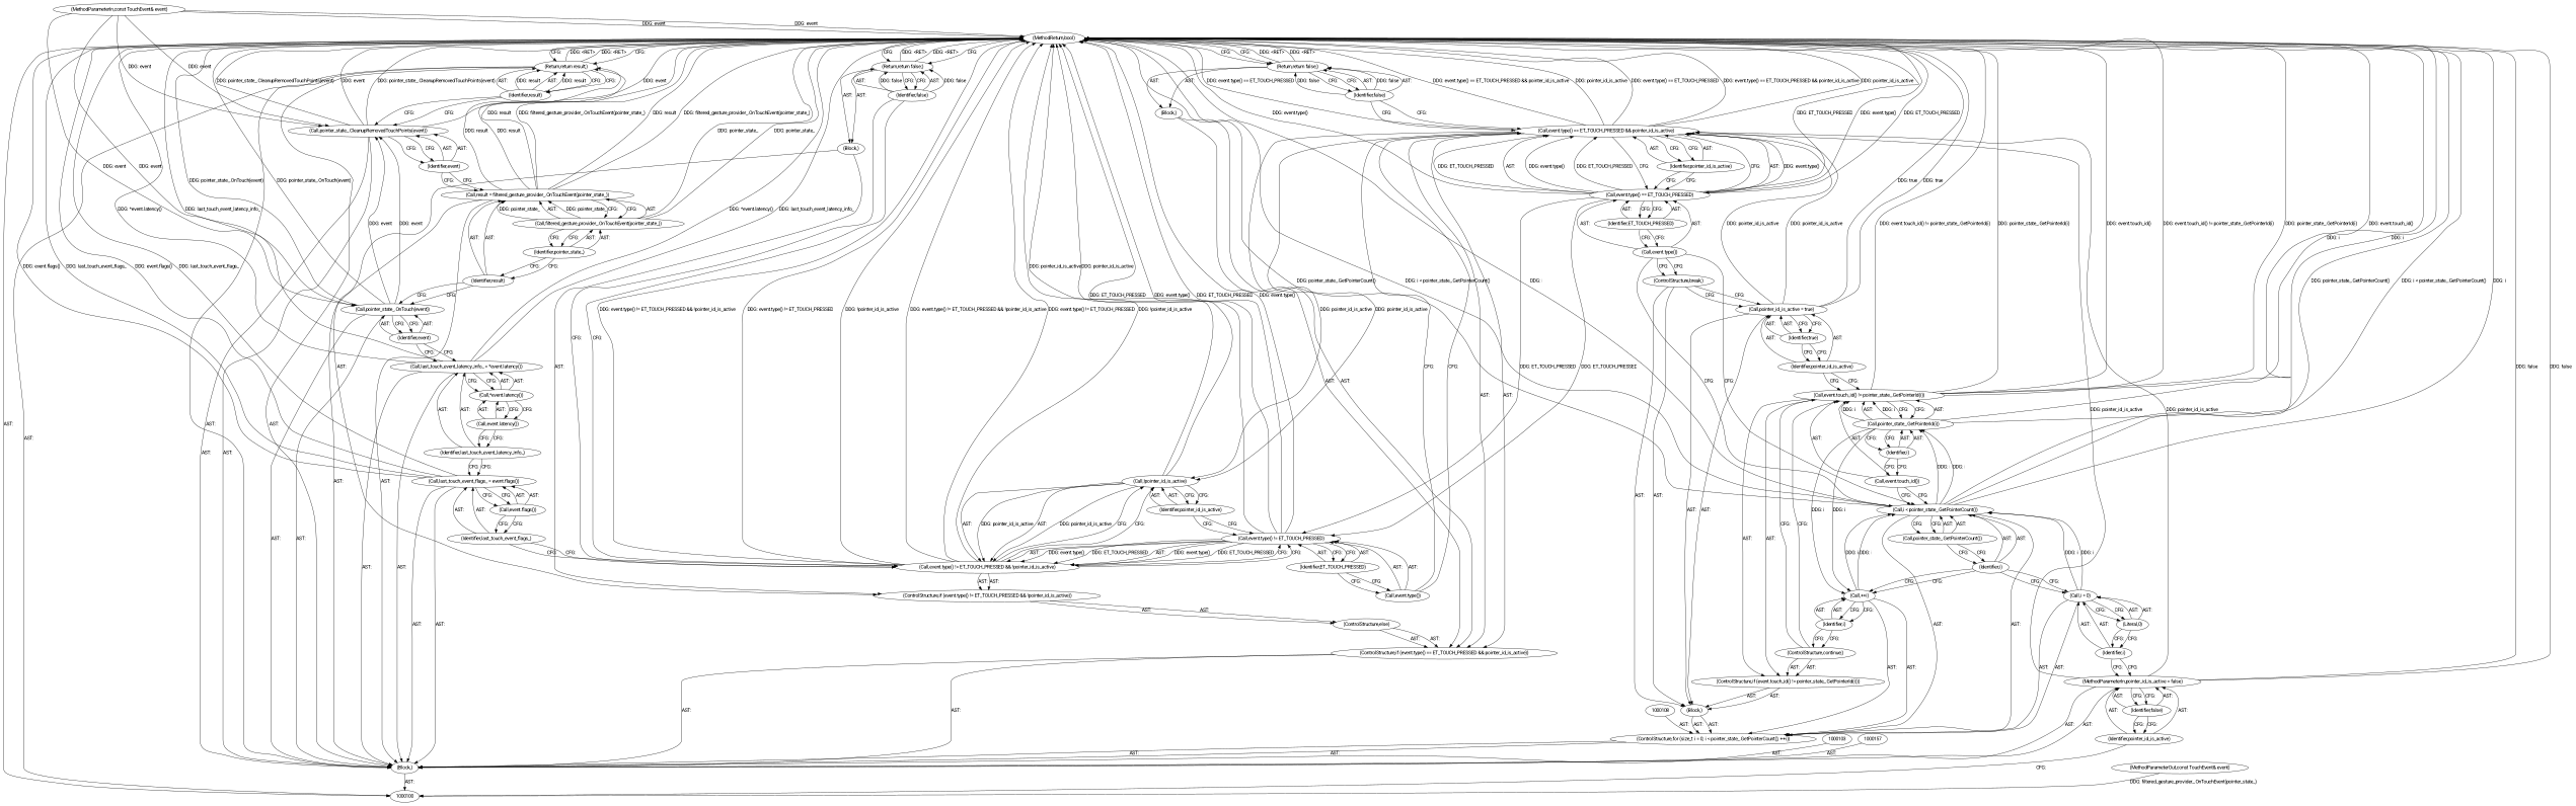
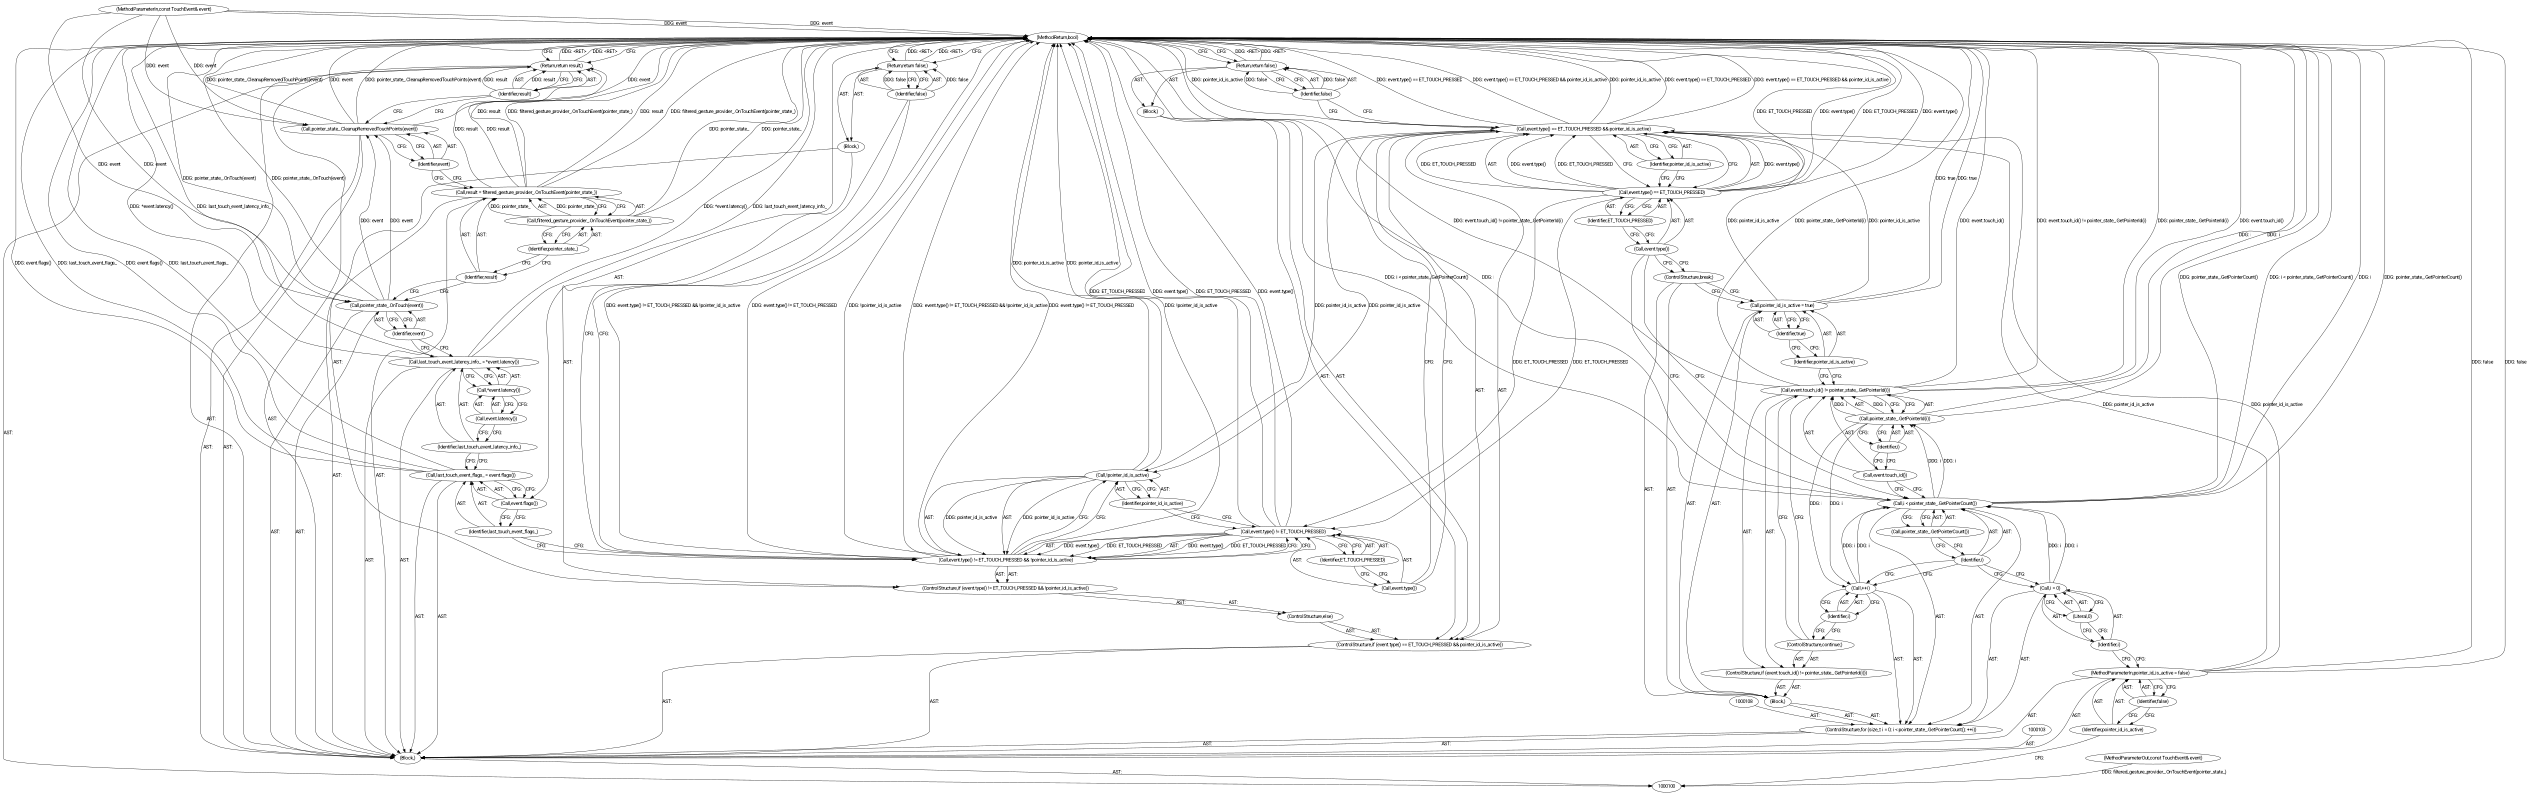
  digraph {
    fontname=Roboto
    node [fontname=Roboto]
    edge [fontname=Roboto]
    n1 [label="(MethodReturn,bool)"]
    n2 [label="(Return,return false;)"]
    n3 [label="(Return,return false;)"]
    n4 [label="(Return,return result;)"]
    1000100
    n6 [label="(Block,)"]
    n7 [label="(Identifier,false)"]
    n8 [label="(Block,)"]
    n9 [label="(Identifier,false)"]
    n10 [label="(Block,)"]
    n11 [label="(Identifier,result)"]
    n12 [label="(MethodParameterIn,const TouchEvent& event)"]
    n13 [label="(Call,pointer_state_.OnTouch(event))"]
    n14 [label="(Call,pointer_state_.CleanupRemovedTouchPoints(event))"]
    n15 [label="(Identifier,event)"]
    n16 [label="(Identifier,event)"]
    n17 [label="(MethodParameterOut,const TouchEvent& event)"]
    n18 [label="(ControlStructure,if (event.type() == ET_TOUCH_PRESSED && pointer_id_is_active))"]
    n19 [label="(Identifier,ET_TOUCH_PRESSED)"]
    n20 [label="(Call,event.type() == ET_TOUCH_PRESSED)"]
    n21 [label="(Call,event.type())"]
    n22 [label="(Call,event.type() == ET_TOUCH_PRESSED && pointer_id_is_active)"]
    n23 [label="(Call,event.type() != ET_TOUCH_PRESSED)"]
    n24 [label="(Call,i < pointer_state_.GetPointerCount())"]
    n25 [label="(ControlStructure,break;)"]
    n26 [label="(Identifier,pointer_id_is_active)"]
    n27 [label="(Call,!pointer_id_is_active)"]
    n28 [label="(Call,event.type() != ET_TOUCH_PRESSED && !pointer_id_is_active)"]
    n29 [label="(Identifier,pointer_id_is_active)"]
    n30 [label="(Identifier,ET_TOUCH_PRESSED)"]
    n31 [label="(ControlStructure,for (size_t i = 0; i < pointer_state_.GetPointerCount(); ++i))"]
    n32 [label="(Call,pointer_state_.GetPointerCount())"]
    n33 [label="(Call,pointer_state_.GetPointerId(i))"]
    n34 [label="(Block,)"]
    n35 [label="(Call,pointer_id_is_active = true)"]
    n36 [label="(ControlStructure,if (event.type() != ET_TOUCH_PRESSED && !pointer_id_is_active))"]
    n37 [label="(ControlStructure,else)"]
    n38 [label="(Call,event.type())"]
    n39 [label="(Call,last_touch_event_flags_ = event.flags())"]
    n40 [label="(Call,event.flags())"]
    n41 [label="(Identifier,last_touch_event_flags_)"]
    n42 [label="(Call,last_touch_event_latency_info_ = *event.latency())"]
    n43 [label="(Call,*event.latency())"]
    n44 [label="(Call,event.latency())"]
    n45 [label="(Identifier,last_touch_event_latency_info_)"]
    n46 [label="(Identifier,false)"]
    n47 [label="(MethodParameterIn,pointer_id_is_active = false)"]
    n48 [label="(Identifier,pointer_id_is_active)"]
    n49 [label="(Call,filtered_gesture_provider_.OnTouchEvent(pointer_state_))"]
    n50 [label="(Identifier,pointer_state_)"]
    n51 [label="(Call,result = filtered_gesture_provider_.OnTouchEvent(pointer_state_))"]
    n52 [label="(Identifier,result)"]
    n53 [label="(Call,i = 0)"]
    n54 [label="(Literal,0)"]
    n55 [label="(Identifier,i)"]
    n56 [label="(Identifier,i)"]
    n57 [label="(Call,++i)"]
    n58 [label="(Identifier,i)"]
    n59 [label="(Call,event.touch_id() != pointer_state_.GetPointerId(i))"]
    n60 [label="(Identifier,i)"]
    n61 [label="(ControlStructure,continue;)"]
    n62 [label="(ControlStructure,if (event.touch_id() != pointer_state_.GetPointerId(i)))"]
    n63 [label="(Call,event.touch_id())"]
    n64 [label="(Identifier,true)"]
    n65 [label="(Identifier,pointer_id_is_active)"]
    1000103
-   1000157
    1000108
    n1 -> n2 [label="CFG: "]
    n1 -> n2 [label="CFG: "]
    n1 -> n3 [label="CFG: "]
    n1 -> n3 [label="CFG: "]
    n1 -> n4 [label="CFG: "]
    n1 -> n4 [label="CFG: "]
-   n1 -> 1000100 [label="AST: "]
+   n1 -> n40 [label="AST: "]
    n2 -> n1 [label="DDG: <RET>"]
    n2 -> n1 [label="DDG: <RET>"]
    n2 -> n6 [label="AST: "]
    n2 -> n6 [label="AST: "]
    n2 -> n7 [label="CFG: "]
    n2 -> n7 [label="CFG: "]
    n3 -> n1 [label="DDG: <RET>"]
    n3 -> n1 [label="DDG: <RET>"]
    n3 -> n8 [label="AST: "]
    n3 -> n8 [label="AST: "]
    n3 -> n9 [label="CFG: "]
    n3 -> n9 [label="CFG: "]
    n4 -> n1 [label="DDG: <RET>"]
    n4 -> n1 [label="DDG: <RET>"]
    n4 -> 1000100 [label="AST: "]
    n4 -> n10 [label="AST: "]
    n4 -> n10 [label="AST: "]
    n4 -> n11 [label="CFG: "]
    n4 -> n11 [label="CFG: "]
    n6 -> n18 [label="AST: "]
    n6 -> n18 [label="AST: "]
    n7 -> n2 [label="AST: "]
    n7 -> n2 [label="DDG: false"]
    n7 -> n2 [label="AST: "]
    n7 -> n2 [label="DDG: false"]
    n7 -> n22 [label="CFG: "]
    n7 -> n22 [label="CFG: "]
    n8 -> n36 [label="AST: "]
    n8 -> n36 [label="AST: "]
    n9 -> n3 [label="AST: "]
    n9 -> n3 [label="DDG: false"]
    n9 -> n3 [label="AST: "]
    n9 -> n3 [label="DDG: false"]
    n9 -> n28 [label="CFG: "]
    n9 -> n28 [label="CFG: "]
    n10 -> 1000100 [label="AST: "]
    n11 -> n4 [label="AST: "]
    n11 -> n4 [label="DDG: result"]
    n11 -> n4 [label="AST: "]
    n11 -> n4 [label="DDG: result"]
    n11 -> n14 [label="CFG: "]
    n11 -> n14 [label="CFG: "]
    n12 -> n1 [label="DDG: event"]
    n12 -> n1 [label="DDG: event"]
    n12 -> n13 [label="DDG: event"]
    n12 -> n13 [label="DDG: event"]
    n12 -> n14 [label="DDG: event"]
    n12 -> n14 [label="DDG: event"]
    n13 -> n1 [label="DDG: pointer_state_.OnTouch(event)"]
    n13 -> n1 [label="DDG: pointer_state_.OnTouch(event)"]
    n13 -> n10 [label="AST: "]
    n13 -> n10 [label="AST: "]
    n13 -> n14 [label="DDG: event"]
    n13 -> n14 [label="DDG: event"]
    n13 -> n15 [label="CFG: "]
    n13 -> n15 [label="CFG: "]
    n14 -> n1 [label="DDG: event"]
    n14 -> n1 [label="DDG: pointer_state_.CleanupRemovedTouchPoints(event)"]
    n14 -> n1 [label="DDG: event"]
    n14 -> n1 [label="DDG: pointer_state_.CleanupRemovedTouchPoints(event)"]
    n14 -> n10 [label="AST: "]
    n14 -> n10 [label="AST: "]
    n14 -> n16 [label="CFG: "]
    n14 -> n16 [label="CFG: "]
    n15 -> n13 [label="AST: "]
    n15 -> n13 [label="AST: "]
    n15 -> n42 [label="CFG: "]
    n15 -> n42 [label="CFG: "]
    n16 -> n14 [label="AST: "]
    n16 -> n14 [label="AST: "]
    n16 -> n51 [label="CFG: "]
    n16 -> n51 [label="CFG: "]
    n17 -> 1000100 [label="DDG: filtered_gesture_provider_.OnTouchEvent(pointer_state_)"]
    n18 -> n10 [label="AST: "]
    n18 -> n10 [label="AST: "]
    n19 -> n20 [label="AST: "]
    n19 -> n20 [label="AST: "]
    n19 -> n21 [label="CFG: "]
    n19 -> n21 [label="CFG: "]
    n20 -> n1 [label="DDG: ET_TOUCH_PRESSED"]
    n20 -> n1 [label="DDG: event.type()"]
    n20 -> n1 [label="DDG: ET_TOUCH_PRESSED"]
    n20 -> n1 [label="DDG: event.type()"]
    n20 -> n19 [label="CFG: "]
    n20 -> n19 [label="CFG: "]
    n20 -> n22 [label="AST: "]
    n20 -> n22 [label="DDG: event.type()"]
    n20 -> n22 [label="DDG: ET_TOUCH_PRESSED"]
    n20 -> n22 [label="AST: "]
    n20 -> n22 [label="DDG: event.type()"]
    n20 -> n22 [label="DDG: ET_TOUCH_PRESSED"]
    n20 -> n23 [label="DDG: ET_TOUCH_PRESSED"]
    n20 -> n23 [label="DDG: ET_TOUCH_PRESSED"]
    n21 -> n20 [label="AST: "]
    n21 -> n20 [label="AST: "]
    n21 -> n24 [label="CFG: "]
    n21 -> n24 [label="CFG: "]
    n21 -> n25 [label="CFG: "]
    n21 -> n25 [label="CFG: "]
    n22 -> n1 [label="DDG: event.type() == ET_TOUCH_PRESSED"]
    n22 -> n1 [label="DDG: event.type() == ET_TOUCH_PRESSED && pointer_id_is_active"]
    n22 -> n1 [label="DDG: pointer_id_is_active"]
    n22 -> n1 [label="DDG: event.type() == ET_TOUCH_PRESSED"]
    n22 -> n1 [label="DDG: event.type() == ET_TOUCH_PRESSED && pointer_id_is_active"]
    n22 -> n1 [label="DDG: pointer_id_is_active"]
    n22 -> n18 [label="AST: "]
    n22 -> n18 [label="AST: "]
    n22 -> n20 [label="CFG: "]
    n22 -> n20 [label="CFG: "]
    n22 -> n26 [label="CFG: "]
    n22 -> n26 [label="CFG: "]
    n22 -> n27 [label="DDG: pointer_id_is_active"]
    n22 -> n27 [label="DDG: pointer_id_is_active"]
    n23 -> n1 [label="DDG: ET_TOUCH_PRESSED"]
    n23 -> n1 [label="DDG: event.type()"]
    n23 -> n1 [label="DDG: ET_TOUCH_PRESSED"]
    n23 -> n1 [label="DDG: event.type()"]
    n23 -> n28 [label="AST: "]
    n23 -> n28 [label="DDG: event.type()"]
    n23 -> n28 [label="DDG: ET_TOUCH_PRESSED"]
    n23 -> n28 [label="AST: "]
    n23 -> n28 [label="DDG: event.type()"]
    n23 -> n28 [label="DDG: ET_TOUCH_PRESSED"]
    n23 -> n30 [label="CFG: "]
    n23 -> n30 [label="CFG: "]
    n24 -> n1 [label="DDG: pointer_state_.GetPointerCount()"]
    n24 -> n1 [label="DDG: i < pointer_state_.GetPointerCount()"]
    n24 -> n1 [label="DDG: i"]
    n24 -> n1 [label="DDG: pointer_state_.GetPointerCount()"]
    n24 -> n1 [label="DDG: i < pointer_state_.GetPointerCount()"]
    n24 -> n1 [label="DDG: i"]
    n24 -> n31 [label="AST: "]
    n24 -> n31 [label="AST: "]
    n24 -> n32 [label="CFG: "]
    n24 -> n32 [label="CFG: "]
    n24 -> n33 [label="DDG: i"]
    n24 -> n33 [label="DDG: i"]
    n25 -> n34 [label="AST: "]
    n25 -> n34 [label="AST: "]
    n25 -> n35 [label="CFG: "]
    n25 -> n35 [label="CFG: "]
    n26 -> n20 [label="CFG: "]
    n26 -> n20 [label="CFG: "]
    n26 -> n22 [label="AST: "]
    n26 -> n22 [label="AST: "]
    n27 -> n1 [label="DDG: pointer_id_is_active"]
    n27 -> n1 [label="DDG: pointer_id_is_active"]
    n27 -> n28 [label="AST: "]
    n27 -> n28 [label="DDG: pointer_id_is_active"]
    n27 -> n28 [label="AST: "]
    n27 -> n28 [label="DDG: pointer_id_is_active"]
    n27 -> n29 [label="CFG: "]
    n27 -> n29 [label="CFG: "]
    n28 -> n1 [label="DDG: event.type() != ET_TOUCH_PRESSED && !pointer_id_is_active"]
    n28 -> n1 [label="DDG: event.type() != ET_TOUCH_PRESSED"]
    n28 -> n1 [label="DDG: !pointer_id_is_active"]
    n28 -> n1 [label="DDG: event.type() != ET_TOUCH_PRESSED && !pointer_id_is_active"]
    n28 -> n1 [label="DDG: event.type() != ET_TOUCH_PRESSED"]
    n28 -> n1 [label="DDG: !pointer_id_is_active"]
    n28 -> n23 [label="CFG: "]
    n28 -> n23 [label="CFG: "]
    n28 -> n27 [label="CFG: "]
    n28 -> n27 [label="CFG: "]
    n28 -> n36 [label="AST: "]
    n28 -> n36 [label="AST: "]
    n29 -> n23 [label="CFG: "]
    n29 -> n23 [label="CFG: "]
    n29 -> n27 [label="AST: "]
    n29 -> n27 [label="AST: "]
    n30 -> n23 [label="AST: "]
    n30 -> n23 [label="AST: "]
    n30 -> n38 [label="CFG: "]
    n30 -> n38 [label="CFG: "]
    n31 -> n10 [label="AST: "]
    n31 -> n10 [label="AST: "]
    n32 -> n24 [label="AST: "]
    n32 -> n24 [label="AST: "]
    n32 -> n56 [label="CFG: "]
    n32 -> n56 [label="CFG: "]
    n33 -> n1 [label="DDG: i"]
    n33 -> n1 [label="DDG: i"]
    n33 -> n57 [label="DDG: i"]
    n33 -> n57 [label="DDG: i"]
    n33 -> n58 [label="CFG: "]
    n33 -> n58 [label="CFG: "]
    n33 -> n59 [label="AST: "]
    n33 -> n59 [label="DDG: i"]
    n33 -> n59 [label="AST: "]
    n33 -> n59 [label="DDG: i"]
    n34 -> n31 [label="AST: "]
    n34 -> n31 [label="AST: "]
    n35 -> n1 [label="DDG: true"]
    n35 -> n1 [label="DDG: true"]
    n35 -> n22 [label="DDG: pointer_id_is_active"]
    n35 -> n22 [label="DDG: pointer_id_is_active"]
    n35 -> n34 [label="AST: "]
    n35 -> n34 [label="AST: "]
    n35 -> n64 [label="CFG: "]
    n35 -> n64 [label="CFG: "]
    n36 -> n37 [label="AST: "]
    n36 -> n37 [label="AST: "]
    n37 -> n18 [label="AST: "]
    n37 -> n18 [label="AST: "]
    n38 -> n22 [label="CFG: "]
    n38 -> n22 [label="CFG: "]
    n38 -> n23 [label="AST: "]
    n38 -> n23 [label="AST: "]
    n39 -> n1 [label="DDG: event.flags()"]
    n39 -> n1 [label="DDG: last_touch_event_flags_"]
    n39 -> n1 [label="DDG: event.flags()"]
    n39 -> n1 [label="DDG: last_touch_event_flags_"]
    n39 -> n10 [label="AST: "]
    n39 -> n10 [label="AST: "]
    n39 -> n40 [label="CFG: "]
    n39 -> n40 [label="CFG: "]
    n40 -> n39 [label="AST: "]
    n40 -> n39 [label="AST: "]
    n40 -> n41 [label="CFG: "]
    n40 -> n41 [label="CFG: "]
    n41 -> n28 [label="CFG: "]
    n41 -> n28 [label="CFG: "]
    n41 -> n39 [label="AST: "]
    n41 -> n39 [label="AST: "]
    n42 -> n1 [label="DDG: *event.latency()"]
    n42 -> n1 [label="DDG: last_touch_event_latency_info_"]
    n42 -> n1 [label="DDG: *event.latency()"]
    n42 -> n1 [label="DDG: last_touch_event_latency_info_"]
    n42 -> n10 [label="AST: "]
    n42 -> n10 [label="AST: "]
    n42 -> n43 [label="CFG: "]
    n42 -> n43 [label="CFG: "]
    n43 -> n42 [label="AST: "]
    n43 -> n42 [label="AST: "]
    n43 -> n44 [label="CFG: "]
    n43 -> n44 [label="CFG: "]
    n44 -> n43 [label="AST: "]
    n44 -> n43 [label="AST: "]
    n44 -> n45 [label="CFG: "]
    n44 -> n45 [label="CFG: "]
    n45 -> n39 [label="CFG: "]
    n45 -> n39 [label="CFG: "]
    n45 -> n42 [label="AST: "]
    n45 -> n42 [label="AST: "]
    n46 -> n47 [label="AST: "]
    n46 -> n47 [label="AST: "]
    n46 -> n48 [label="CFG: "]
    n46 -> n48 [label="CFG: "]
    n47 -> n1 [label="DDG: false"]
    n47 -> n1 [label="DDG: false"]
    n47 -> n10 [label="AST: "]
    n47 -> n10 [label="AST: "]
    n47 -> n22 [label="DDG: pointer_id_is_active"]
    n47 -> n22 [label="DDG: pointer_id_is_active"]
    n47 -> n46 [label="CFG: "]
    n47 -> n46 [label="CFG: "]
    n48 -> 1000100 [label="CFG: "]
    n48 -> n47 [label="AST: "]
    n48 -> n47 [label="AST: "]
    n49 -> n1 [label="DDG: pointer_state_"]
    n49 -> n1 [label="DDG: pointer_state_"]
    n49 -> n50 [label="CFG: "]
    n49 -> n50 [label="CFG: "]
    n49 -> n51 [label="AST: "]
    n49 -> n51 [label="DDG: pointer_state_"]
    n49 -> n51 [label="AST: "]
    n49 -> n51 [label="DDG: pointer_state_"]
    n50 -> n49 [label="AST: "]
    n50 -> n49 [label="AST: "]
    n50 -> n52 [label="CFG: "]
    n50 -> n52 [label="CFG: "]
    n51 -> n1 [label="DDG: result"]
    n51 -> n1 [label="DDG: filtered_gesture_provider_.OnTouchEvent(pointer_state_)"]
    n51 -> n1 [label="DDG: result"]
    n51 -> n1 [label="DDG: filtered_gesture_provider_.OnTouchEvent(pointer_state_)"]
    n51 -> n4 [label="DDG: result"]
    n51 -> n4 [label="DDG: result"]
    n51 -> n10 [label="AST: "]
    n51 -> n10 [label="AST: "]
    n51 -> n49 [label="CFG: "]
    n51 -> n49 [label="CFG: "]
    n52 -> n13 [label="CFG: "]
    n52 -> n13 [label="CFG: "]
    n52 -> n51 [label="AST: "]
    n52 -> n51 [label="AST: "]
    n53 -> n24 [label="DDG: i"]
    n53 -> n24 [label="DDG: i"]
    n53 -> n31 [label="AST: "]
    n53 -> n31 [label="AST: "]
    n53 -> n54 [label="CFG: "]
    n53 -> n54 [label="CFG: "]
    n54 -> n53 [label="AST: "]
    n54 -> n53 [label="AST: "]
    n54 -> n55 [label="CFG: "]
    n54 -> n55 [label="CFG: "]
    n55 -> n47 [label="CFG: "]
    n55 -> n47 [label="CFG: "]
    n55 -> n53 [label="AST: "]
    n55 -> n53 [label="AST: "]
    n56 -> n24 [label="AST: "]
    n56 -> n24 [label="AST: "]
    n56 -> n53 [label="CFG: "]
    n56 -> n53 [label="CFG: "]
    n56 -> n57 [label="CFG: "]
    n56 -> n57 [label="CFG: "]
    n57 -> n24 [label="DDG: i"]
    n57 -> n24 [label="DDG: i"]
    n57 -> n31 [label="AST: "]
    n57 -> n31 [label="AST: "]
    n57 -> n60 [label="CFG: "]
    n57 -> n60 [label="CFG: "]
    n58 -> n33 [label="AST: "]
    n58 -> n33 [label="AST: "]
    n58 -> n63 [label="CFG: "]
    n58 -> n63 [label="CFG: "]
    n59 -> n1 [label="DDG: event.touch_id() != pointer_state_.GetPointerId(i)"]
    n59 -> n1 [label="DDG: pointer_state_.GetPointerId(i)"]
    n59 -> n1 [label="DDG: event.touch_id()"]
    n59 -> n1 [label="DDG: event.touch_id() != pointer_state_.GetPointerId(i)"]
    n59 -> n1 [label="DDG: pointer_state_.GetPointerId(i)"]
    n59 -> n1 [label="DDG: event.touch_id()"]
    n59 -> n33 [label="CFG: "]
    n59 -> n33 [label="CFG: "]
    n59 -> n62 [label="AST: "]
    n59 -> n62 [label="AST: "]
    n60 -> n57 [label="AST: "]
    n60 -> n57 [label="AST: "]
    n60 -> n61 [label="CFG: "]
    n60 -> n61 [label="CFG: "]
    n61 -> n59 [label="CFG: "]
    n61 -> n59 [label="CFG: "]
    n61 -> n62 [label="AST: "]
    n61 -> n62 [label="AST: "]
    n62 -> n34 [label="AST: "]
    n62 -> n34 [label="AST: "]
    n63 -> n24 [label="CFG: "]
    n63 -> n24 [label="CFG: "]
    n63 -> n59 [label="AST: "]
    n63 -> n59 [label="AST: "]
    n64 -> n35 [label="AST: "]
    n64 -> n35 [label="AST: "]
    n64 -> n65 [label="CFG: "]
    n64 -> n65 [label="CFG: "]
    n65 -> n35 [label="AST: "]
    n65 -> n35 [label="AST: "]
    n65 -> n59 [label="CFG: "]
    n65 -> n59 [label="CFG: "]
    1000103 -> n10 [label="AST: "]
-   1000157 -> n10 [label="AST: "]
    1000108 -> n31 [label="AST: "]
  }
